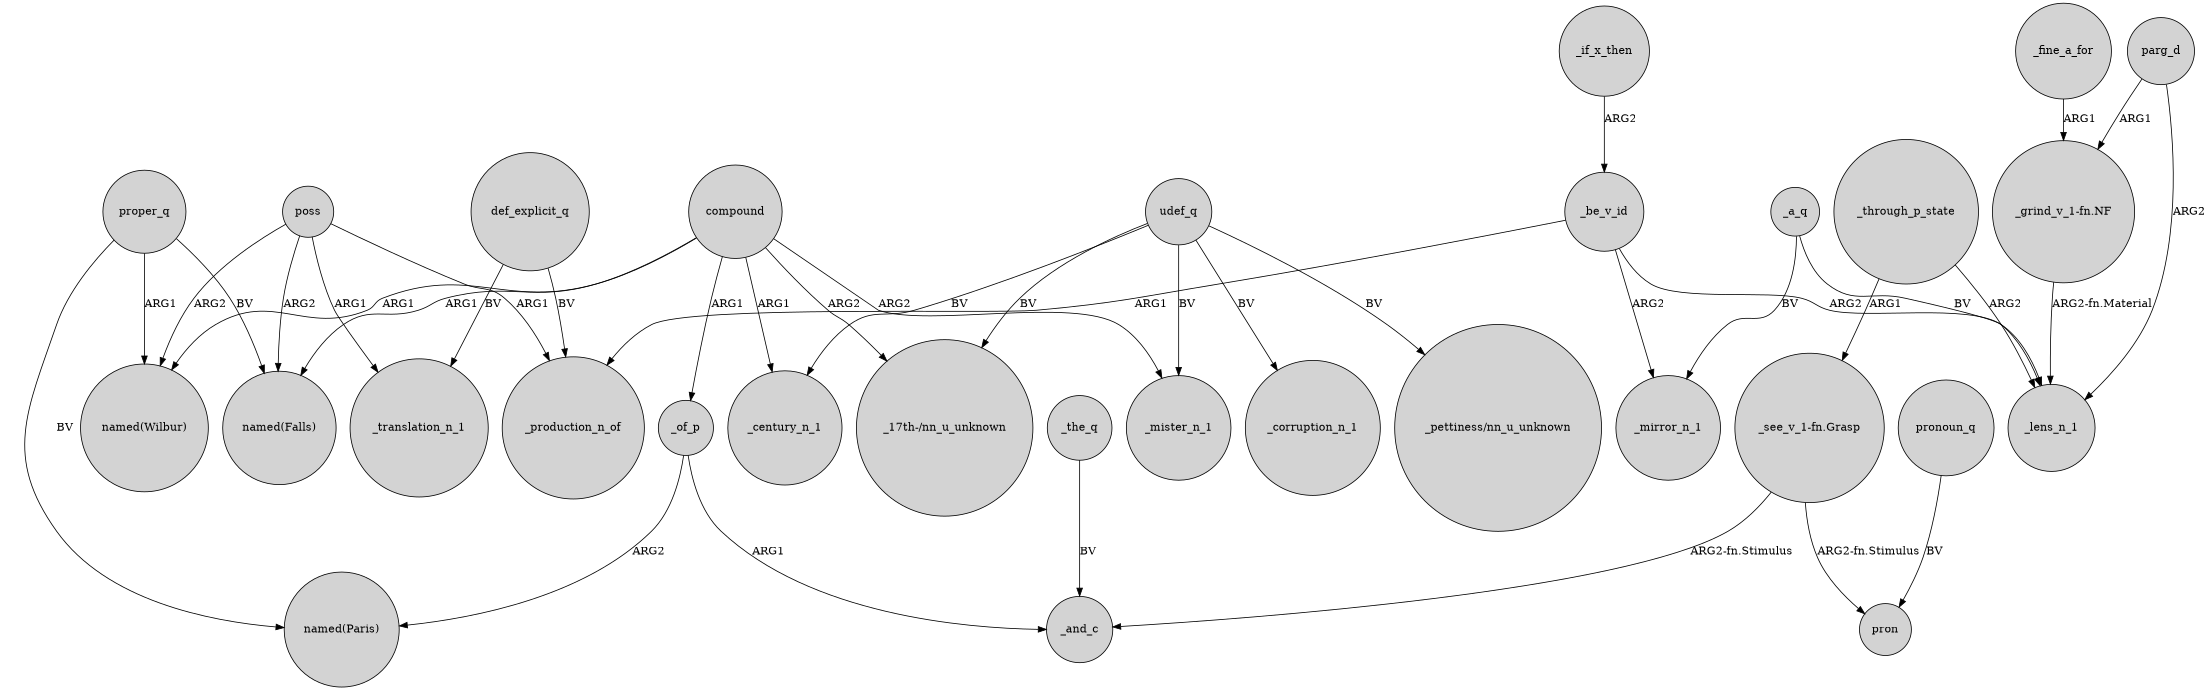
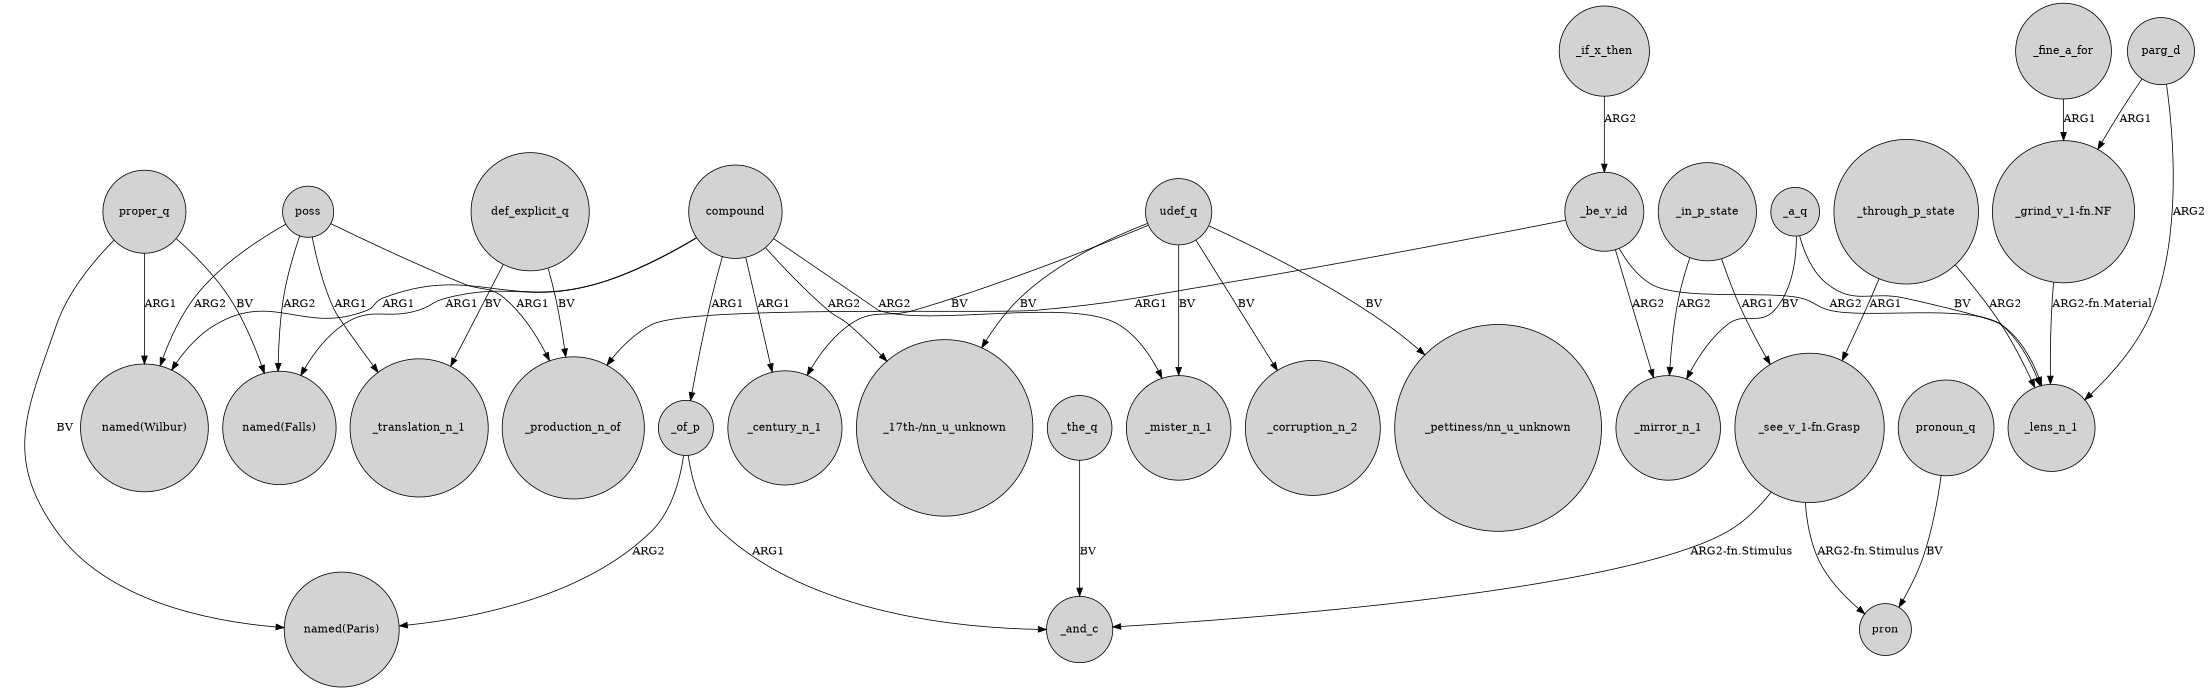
  digraph {
    node [shape=circle style=filled]
    poss
    "named(Wilbur)"
    _translation_n_1
    "named(Falls)"
    _production_n_of
    _the_q
    _and_c
+   _in_p_state
    "_see_v_1-fn.Grasp"
    _mirror_n_1
    pron
    _of_p
    "named(Paris)"
    _be_v_id
    _lens_n_1
    compound
    _mister_n_1
    "_17th-/nn_u_unknown"
    _century_n_1
    parg_d
    "_grind_v_1-fn.NF"
    udef_q
    "_pettiness/nn_u_unknown"
-   _corruption_n_1
+   _corruption_n_1 [label=_corruption_n_2]
    _fine_a_for
    _through_p_state
    proper_q
    _if_x_then
    pronoun_q
    def_explicit_q
    _a_q
    poss -> "named(Wilbur)" [label=ARG2]
    poss -> _translation_n_1 [label=ARG1]
    poss -> "named(Falls)" [label=ARG2]
    poss -> _production_n_of [label=ARG1]
    _the_q -> _and_c [label=BV]
+   _in_p_state -> "_see_v_1-fn.Grasp" [label=ARG1]
+   _in_p_state -> _mirror_n_1 [label=ARG2]
    "_see_v_1-fn.Grasp" -> _and_c [label="ARG2-fn.Stimulus"]
    "_see_v_1-fn.Grasp" -> pron [label="ARG2-fn.Stimulus"]
    _of_p -> _and_c [label=ARG1]
    _of_p -> "named(Paris)" [label=ARG2]
    _be_v_id -> _production_n_of [label=ARG1]
    _be_v_id -> _mirror_n_1 [label=ARG2]
    _be_v_id -> _lens_n_1 [label=ARG2]
    compound -> "named(Wilbur)" [label=ARG1]
    compound -> "named(Falls)" [label=ARG1]
    compound -> _of_p [label=ARG1]
    compound -> _mister_n_1 [label=ARG2]
    compound -> "_17th-/nn_u_unknown" [label=ARG2]
    compound -> _century_n_1 [label=ARG1]
    parg_d -> _lens_n_1 [label=ARG2]
    parg_d -> "_grind_v_1-fn.NF" [label=ARG1]
    "_grind_v_1-fn.NF" -> _lens_n_1 [label="ARG2-fn.Material"]
    udef_q -> _mister_n_1 [label=BV]
    udef_q -> "_17th-/nn_u_unknown" [label=BV]
    udef_q -> _century_n_1 [label=BV]
    udef_q -> "_pettiness/nn_u_unknown" [label=BV]
    udef_q -> _corruption_n_1 [label=BV]
    _fine_a_for -> "_grind_v_1-fn.NF" [label=ARG1]
    _through_p_state -> "_see_v_1-fn.Grasp" [label=ARG1]
    _through_p_state -> _lens_n_1 [label=ARG2]
    proper_q -> "named(Wilbur)" [label=ARG1]
    proper_q -> "named(Falls)" [label=BV]
    proper_q -> "named(Paris)" [label=BV]
    _if_x_then -> _be_v_id [label=ARG2]
    pronoun_q -> pron [label=BV]
    def_explicit_q -> _translation_n_1 [label=BV]
    def_explicit_q -> _production_n_of [label=BV]
    _a_q -> _mirror_n_1 [label=BV]
    _a_q -> _lens_n_1 [label=BV]
  }
